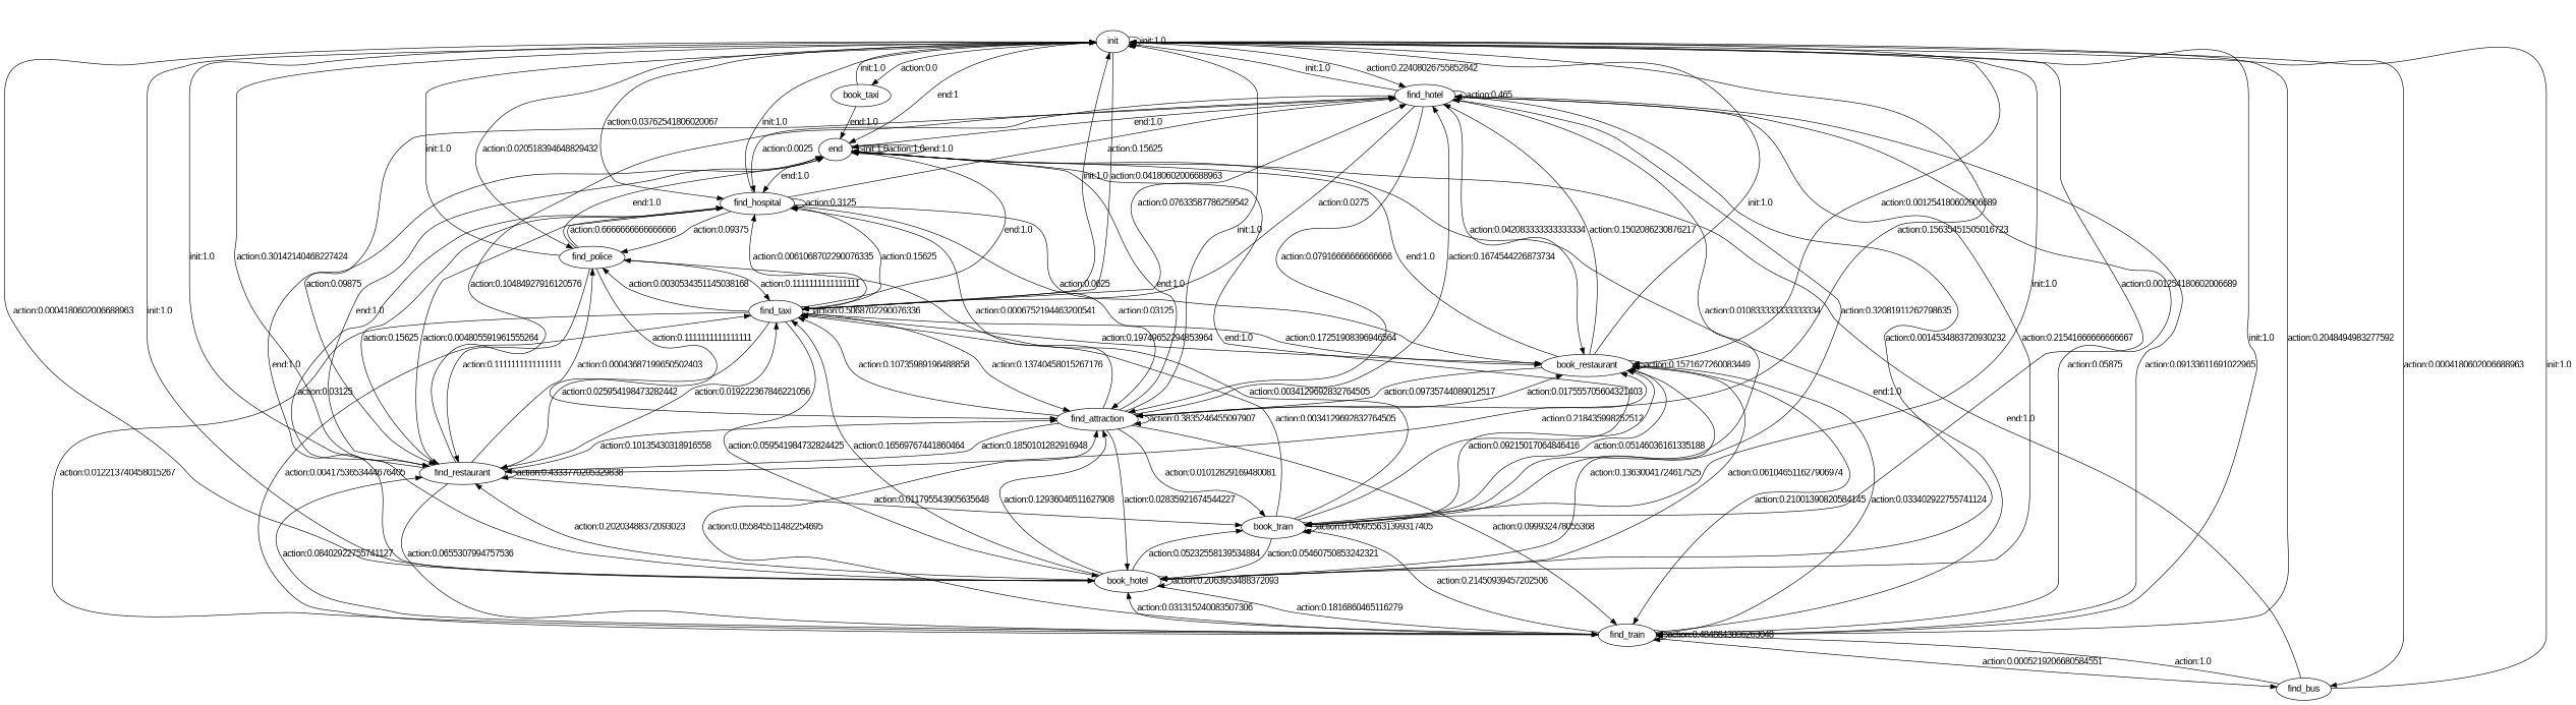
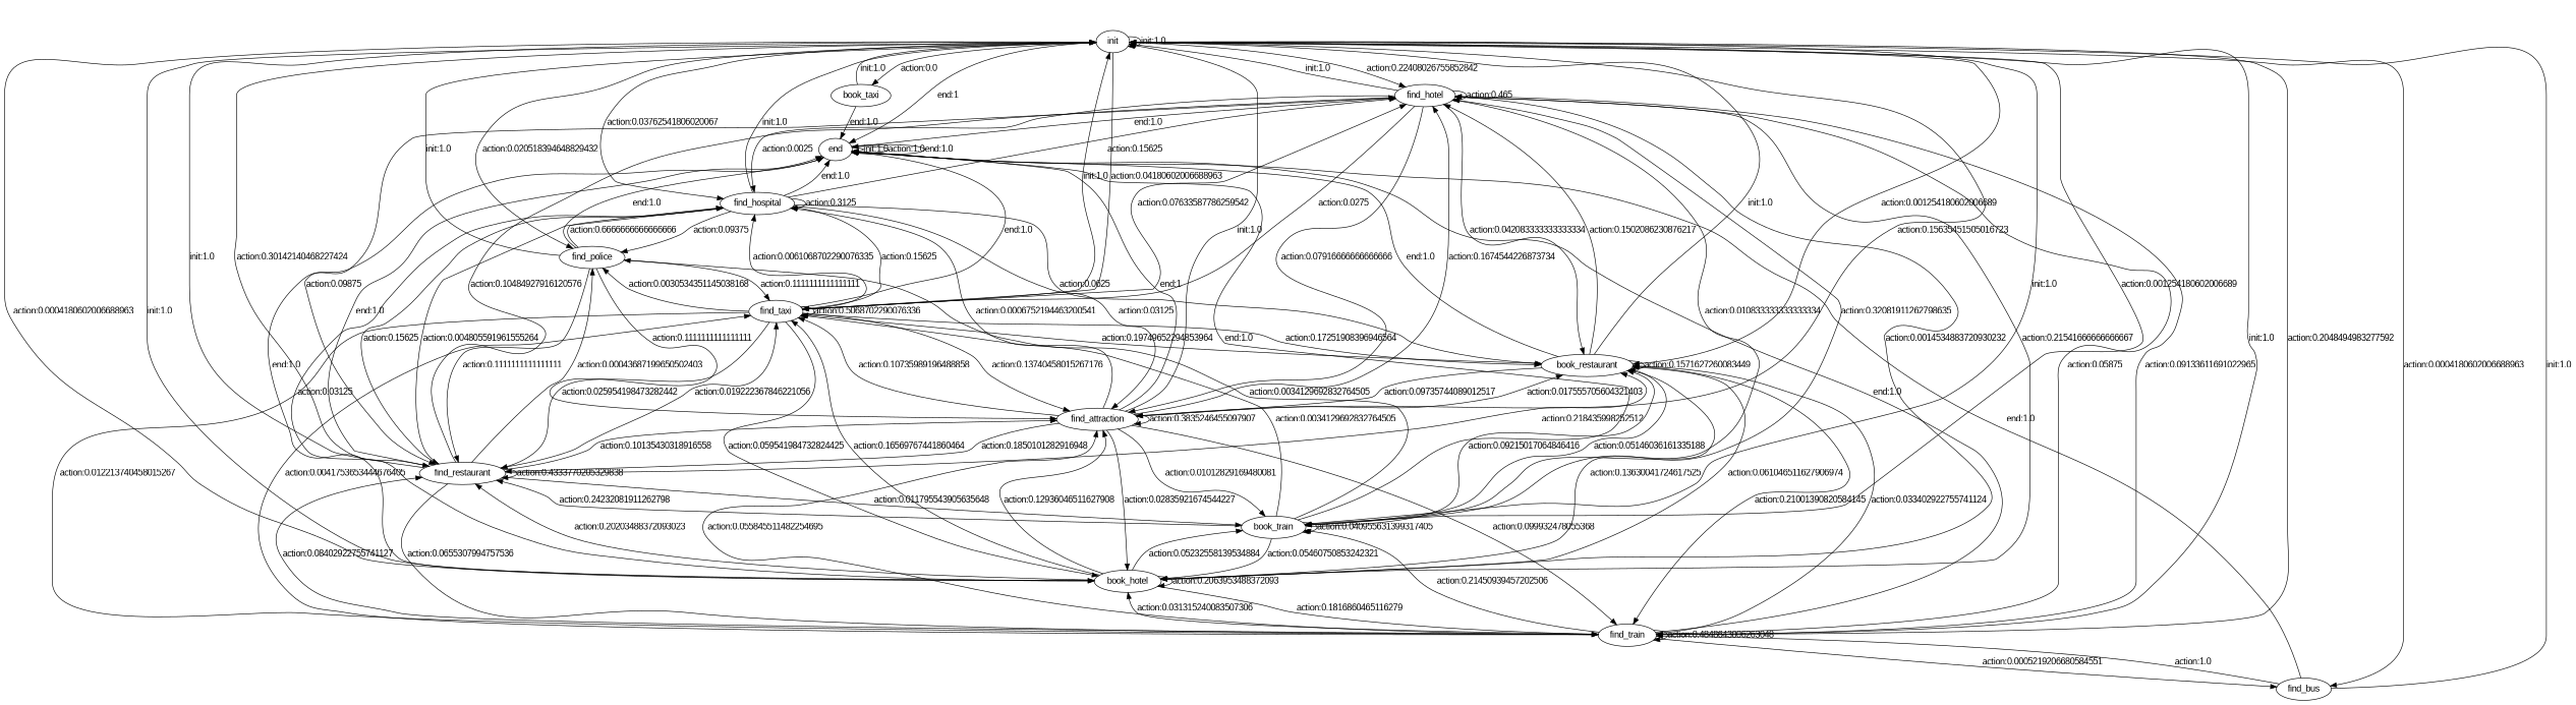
  digraph {
    fontname="Liberation Sans"
    node [fontname="Liberation Sans"]
    edge [fontname="Liberation Sans"]
    n1 [label=init]
    n2 [label=find_hotel]
    n3 [label=book_hotel]
    n4 [label=find_train]
    n5 [label=book_train]
    n6 [label=find_attraction]
    n7 [label=find_restaurant]
    n8 [label=book_restaurant]
    n9 [label=find_hospital]
    n10 [label=book_taxi]
    n11 [label=find_taxi]
    n12 [label=find_bus]
    n13 [label=find_police]
    n14 [label=end]
    n1 -> n1 [label="init:1.0"]
    n1 -> n2 [label="action:0.22408026755852842"]
    n1 -> n3 [label="action:0.0004180602006688963"]
    n1 -> n4 [label="action:0.2048494983277592"]
    n1 -> n5 [label="action:0.001254180602006689"]
    n1 -> n6 [label="action:0.15635451505016723"]
    n1 -> n7 [label="action:0.30142140468227424"]
    n1 -> n8 [label="action:0.001254180602006689"]
    n1 -> n9 [label="action:0.03762541806020067"]
    n1 -> n10 [label="action:0.0"]
    n1 -> n11 [label="action:0.04180602006688963"]
    n1 -> n12 [label="action:0.0004180602006688963"]
    n1 -> n13 [label="action:0.020518394648829432"]
    n1 -> n14 [label="end:1"]
    n2 -> n1 [label="init:1.0"]
    n2 -> n2 [label="action:0.465"]
    n2 -> n3 [label="action:0.21541666666666667"]
    n2 -> n4 [label="action:0.05875"]
    n2 -> n5 [label="action:0.010833333333333334"]
    n2 -> n6 [label="action:0.07916666666666666"]
    n2 -> n7 [label="action:0.09875"]
    n2 -> n8 [label="action:0.042083333333333334"]
    n2 -> n9 [label="action:0.0025"]
    n2 -> n11 [label="action:0.0275"]
    n2 -> n14 [label="end:1.0"]
    n3 -> n1 [label="init:1.0"]
    n3 -> n2 [label="action:0.0014534883720930232"]
    n3 -> n3 [label="action:0.2063953488372093"]
    n3 -> n4 [label="action:0.1816860465116279"]
    n3 -> n5 [label="action:0.05232558139534884"]
    n3 -> n6 [label="action:0.12936046511627908"]
    n3 -> n7 [label="action:0.20203488372093023"]
    n3 -> n8 [label="action:0.061046511627906974"]
    n3 -> n11 [label="action:0.16569767441860464"]
    n3 -> n14 [label="end:1.0"]
    n4 -> n1 [label="init:1.0"]
    n4 -> n2 [label="action:0.09133611691022965"]
    n4 -> n3 [label="action:0.031315240083507306"]
    n4 -> n4 [label="action:0.4848643006263048"]
    n4 -> n5 [label="action:0.21450939457202506"]
    n4 -> n6 [label="action:0.055845511482254695"]
    n4 -> n7 [label="action:0.08402922755741127"]
    n4 -> n8 [label="action:0.033402922755741124"]
    n4 -> n11 [label="action:0.0041753653444676405"]
    n4 -> n12 [label="action:0.0005219206680584551"]
    n4 -> n14 [label="end:1.0"]
    n5 -> n1 [label="init:1.0"]
    n5 -> n2 [label="action:0.32081911262798635"]
    n5 -> n3 [label="action:0.05460750853242321"]
    n5 -> n5 [label="action:0.040955631399317405"]
+   n5 -> n7 [label="action:0.24232081911262798"]
    n5 -> n8 [label="action:0.09215017064846416"]
    n5 -> n11 [label="action:0.0034129692832764505"]
    n5 -> n13 [label="action:0.0034129692832764505"]
    n5 -> n14 [label="end:1.0"]
    n6 -> n1 [label="init:1.0"]
    n6 -> n2 [label="action:0.1674544226873734"]
    n6 -> n3 [label="action:0.02835921674544227"]
    n6 -> n4 [label="action:0.099932478055368"]
    n6 -> n5 [label="action:0.01012829169480081"]
    n6 -> n6 [label="action:0.3835246455097907"]
    n6 -> n7 [label="action:0.1850101282916948"]
    n6 -> n8 [label="action:0.017555705604321403"]
    n6 -> n9 [label="action:0.0006752194463200541"]
    n6 -> n11 [label="action:0.10735989196488858"]
-   n6 -> n14 [label="end:1.0"]
+   n6 -> n14 [label="end:1"]
    n7 -> n1 [label="init:1.0"]
    n7 -> n2 [label="action:0.10484927916120576"]
    n7 -> n4 [label="action:0.0655307994757536"]
    n7 -> n5 [label="action:0.011795543905635648"]
    n7 -> n6 [label="action:0.10135430318916558"]
    n7 -> n7 [label="action:0.4333770205329838"]
    n7 -> n8 [label="action:0.218435998252512"]
    n7 -> n9 [label="action:0.004805591961555264"]
    n7 -> n11 [label="action:0.019222367846221056"]
    n7 -> n13 [label="action:0.00043687199650502403"]
    n7 -> n14 [label="end:1.0"]
    n8 -> n1 [label="init:1.0"]
    n8 -> n2 [label="action:0.1502086230876217"]
    n8 -> n3 [label="action:0.13630041724617525"]
    n8 -> n4 [label="action:0.21001390820584145"]
    n8 -> n5 [label="action:0.05146036161335188"]
    n8 -> n6 [label="action:0.09735744089012517"]
    n8 -> n8 [label="action:0.1571627260083449"]
    n8 -> n11 [label="action:0.19749652294853964"]
    n8 -> n14 [label="end:1.0"]
    n9 -> n1 [label="init:1.0"]
    n9 -> n2 [label="action:0.15625"]
    n9 -> n3 [label="action:0.03125"]
    n9 -> n6 [label="action:0.03125"]
    n9 -> n7 [label="action:0.15625"]
    n9 -> n8 [label="action:0.0625"]
    n9 -> n9 [label="action:0.3125"]
    n9 -> n11 [label="action:0.15625"]
    n9 -> n13 [label="action:0.09375"]
-   n14 -> n9 [label="end:1.0"]
+   n9 -> n14 [label="end:1.0"]
    n10 -> n1 [label="init:1.0"]
    n10 -> n14 [label="end:1.0"]
    n11 -> n1 [label="init:1.0"]
    n11 -> n2 [label="action:0.07633587786259542"]
    n11 -> n3 [label="action:0.059541984732824425"]
    n11 -> n4 [label="action:0.012213740458015267"]
    n11 -> n6 [label="action:0.13740458015267176"]
    n11 -> n7 [label="action:0.025954198473282442"]
    n11 -> n8 [label="action:0.17251908396946564"]
    n11 -> n9 [label="action:0.0061068702290076335"]
    n11 -> n11 [label="action:0.5068702290076336"]
    n11 -> n13 [label="action:0.0030534351145038168"]
    n11 -> n14 [label="end:1.0"]
    n12 -> n1 [label="init:1.0"]
    n12 -> n4 [label="action:1.0"]
    n12 -> n14 [label="end:1.0"]
    n13 -> n1 [label="init:1.0"]
    n13 -> n6 [label="action:0.1111111111111111"]
    n13 -> n7 [label="action:0.1111111111111111"]
    n13 -> n9 [label="action:0.6666666666666666"]
    n13 -> n11 [label="action:0.1111111111111111"]
    n13 -> n14 [label="end:1.0"]
    n14 -> n14 [label="init:1.0"]
    n14 -> n14 [label="action:1.0"]
    n14 -> n14 [label="end:1.0"]
  }
